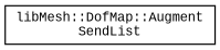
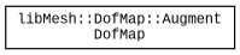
  digraph {
    rankdir=LR
    fontname="Liberation Mono"
-   n1 [color=black fillcolor=white fontname="Liberation Mono" fontsize=10 height=0.2 label="libMesh::DofMap::Augment\lSendList" shape=record style=filled width=0.4]
+   n1 [color=black fillcolor=white fontname="Liberation Mono" fontsize=10 height=0.2 label="libMesh::DofMap::Augment\lDofMap" shape=record style=filled width=0.4]
  }
